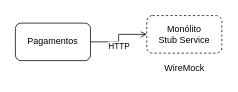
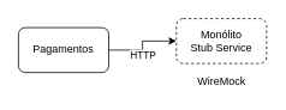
  <mxCell id="0" />
  <mxCell id="1" parent="0" />
- <mxCell id="2" value="HTTP" style="edgeStyle=orthogonalEdgeStyle;rounded=0;orthogonalLoop=1;jettySize=auto;html=1;exitX=1;exitY=0.5;exitDx=0;exitDy=0;entryX=0;entryY=0.5;entryDx=0;entryDy=0;verticalAlign=top;spacing=0;strokeColor=#000000;fontColor=#000000;endArrow=open;" parent="1" source="4" target="3" edge="1"><mxGeometry relative="1" as="geometry"><Array as="points" /><mxPoint x="120" y="55" as="sourcePoint" /></mxGeometry></mxCell>
+ <mxCell id="2" value="HTTP" style="edgeStyle=orthogonalEdgeStyle;rounded=0;orthogonalLoop=1;jettySize=auto;html=1;exitX=1;exitY=0.5;exitDx=0;exitDy=0;entryX=0;entryY=0.5;entryDx=0;entryDy=0;verticalAlign=top;spacing=0;strokeColor=#000000;fontColor=#000000;" parent="1" source="4" target="3" edge="1"><mxGeometry relative="1" as="geometry"><Array as="points" /><mxPoint x="120" y="55" as="sourcePoint" /></mxGeometry></mxCell>
  <mxCell id="3" value="Monólito&lt;br&gt;Stub Service" style="rounded=1;whiteSpace=wrap;html=1;strokeColor=#000000;fontColor=#000000;dashed=1;" parent="1" vertex="1"><mxGeometry x="195" y="20" width="100" height="50" as="geometry" /></mxCell>
  <mxCell id="4" value="Pagamentos" style="rounded=1;whiteSpace=wrap;html=1;strokeColor=#000000;fontColor=#000000;" vertex="1" parent="1"><mxGeometry x="20" y="30" width="100" height="50" as="geometry" /></mxCell>
  <mxCell id="5" value="WireMock" style="text;html=1;align=center;verticalAlign=middle;resizable=0;points=[];autosize=1;" vertex="1" parent="1"><mxGeometry x="210" y="80" width="70" height="20" as="geometry" /></mxCell>
